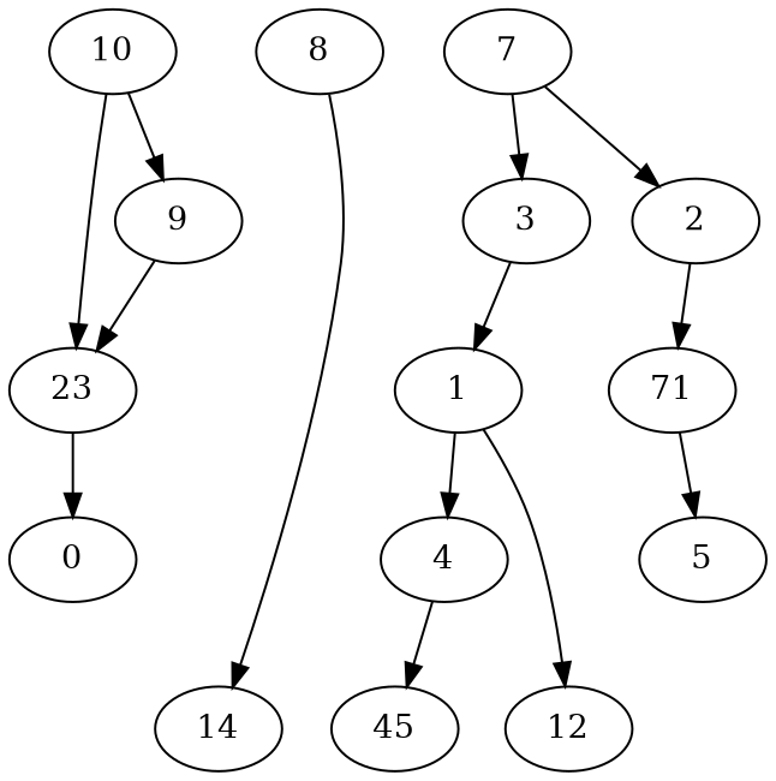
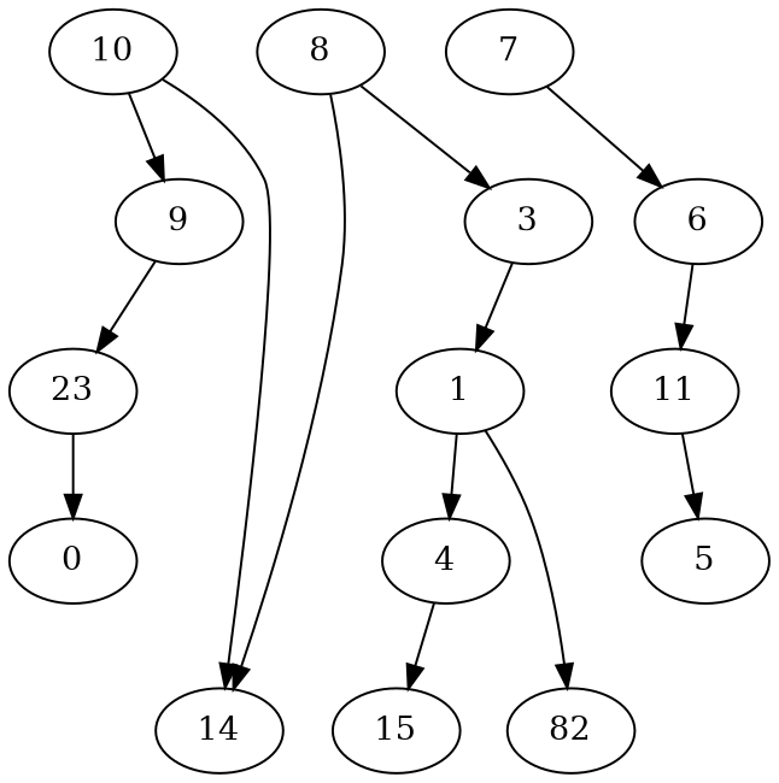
  digraph {
    edge [weight=0]
    1
    4
-   12
-   15 [label=45]
+   12 [label=82]
+   15
    3
    8
    14
-   6 [label=2]
-   11 [label=71]
+   6
+   11
    5
    7
    10
    9
    n14 [label=23]
    0
    1 -> 4
    1 -> 12
    4 -> 15
    3 -> 1
    8 -> 14
    6 -> 11
    11 -> 5
-   7 -> 3
+   8 -> 3
    7 -> 6
    10 -> 9
-   10 -> n14
+   10 -> 14
    9 -> n14
    n14 -> 0
  }
